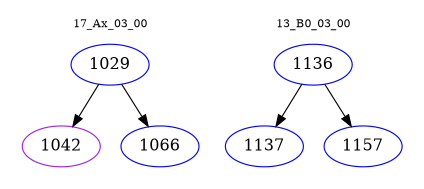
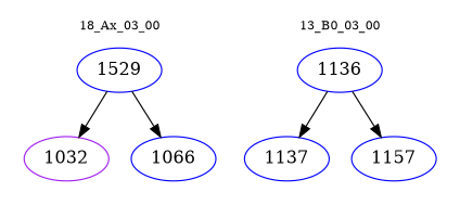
  digraph {
    node [color=blue]
    edge [color=black]
-   n1 [label=1029]
-   n2 [color=purple label=1042]
+   n1 [label=1529]
+   n2 [color=purple label=1032]
    n3 [label=1066]
    n4 [label=1136]
    n5 [label=1137]
    n6 [label=1157]
    subgraph cluster_1 {
      color=white
      fontsize=10
-     label="17_Ax_03_00"
+     label="18_Ax_03_00"
      n1
      n2
      n3
    }
    subgraph cluster_2 {
      color=white
      fontsize=10
      label="13_B0_03_00"
      n4
      n5
      n6
    }
    n1 -> n2
    n1 -> n3
    n4 -> n5
    n4 -> n6
  }
